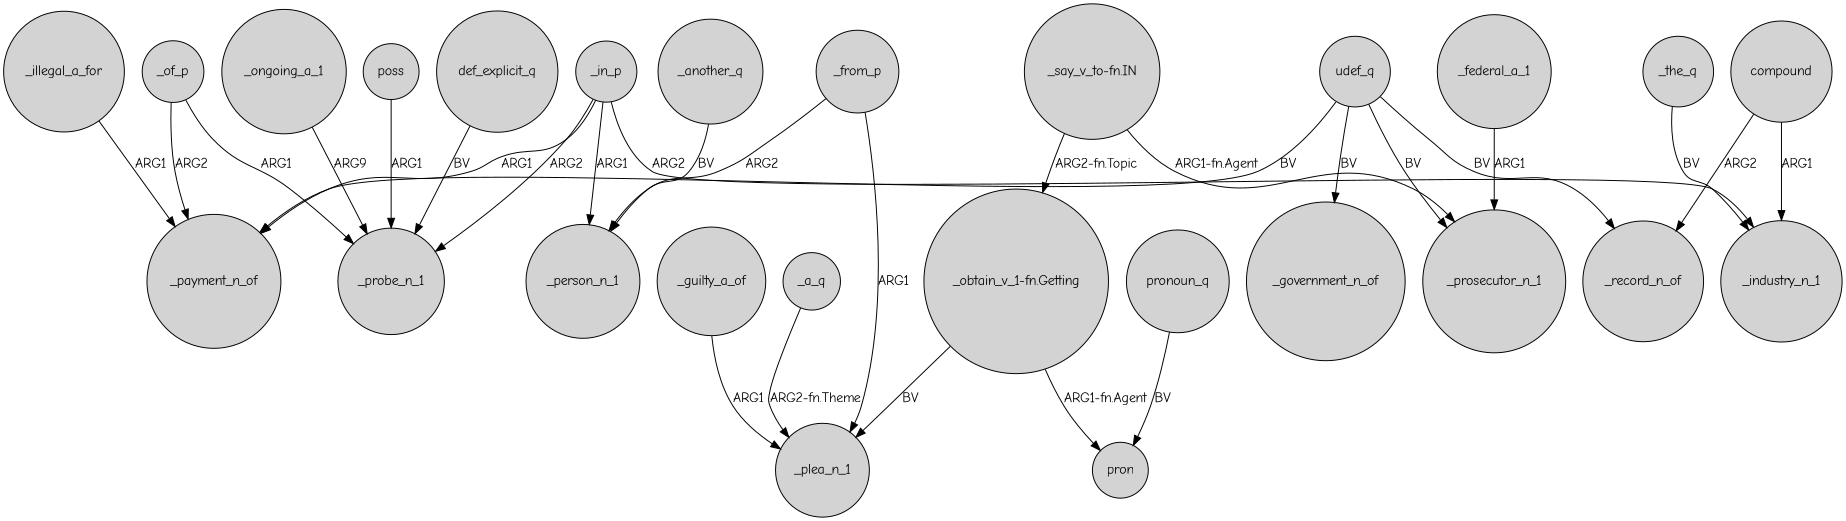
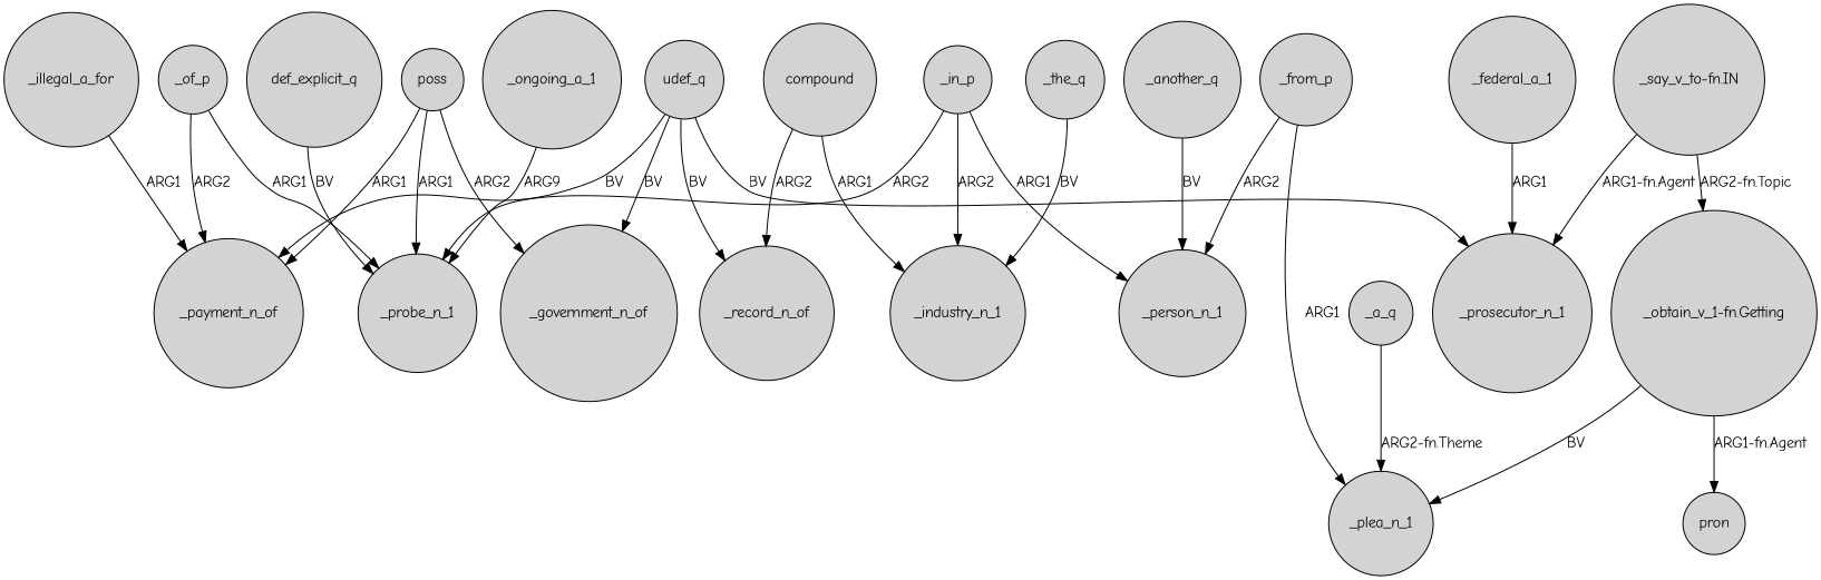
  digraph {
    fontname="Comic Neue"
    node [fontname="Comic Neue" shape=circle style=filled]
    edge [fontname="Comic Neue"]
    _illegal_a_for
    _payment_n_of
    "_say_v_to-fn.IN"
    _prosecutor_n_1
    "_obtain_v_1-fn.Getting"
    _plea_n_1
    pron
    _of_p
    _probe_n_1
    _from_p
    _person_n_1
    def_explicit_q
    _another_q
    udef_q
    _record_n_of
    _government_n_of
    _in_p
    _industry_n_1
    compound
    _the_q
-   pronoun_q
-   _guilty_a_of
    poss
    _ongoing_a_1
    _a_q
    _federal_a_1
    _illegal_a_for -> _payment_n_of [label=ARG1]
    "_say_v_to-fn.IN" -> _prosecutor_n_1 [label="ARG1-fn.Agent"]
    "_say_v_to-fn.IN" -> "_obtain_v_1-fn.Getting" [label="ARG2-fn.Topic"]
    "_obtain_v_1-fn.Getting" -> _plea_n_1 [label=BV]
    "_obtain_v_1-fn.Getting" -> pron [label="ARG1-fn.Agent"]
    _of_p -> _payment_n_of [label=ARG2]
    _of_p -> _probe_n_1 [label=ARG1]
    _from_p -> _plea_n_1 [label=ARG1]
    _from_p -> _person_n_1 [label=ARG2]
    def_explicit_q -> _probe_n_1 [label=BV]
    _another_q -> _person_n_1 [label=BV]
    udef_q -> _payment_n_of [label=BV]
    udef_q -> _prosecutor_n_1 [label=BV]
    udef_q -> _record_n_of [label=BV]
    udef_q -> _government_n_of [label=BV]
-   _in_p -> _payment_n_of [label=ARG1]
+   poss -> _payment_n_of [label=ARG1]
    _in_p -> _probe_n_1 [label=ARG2]
    _in_p -> _person_n_1 [label=ARG1]
    _in_p -> _industry_n_1 [label=ARG2]
    compound -> _record_n_of [label=ARG2]
    compound -> _industry_n_1 [label=ARG1]
    _the_q -> _industry_n_1 [label=BV]
-   pronoun_q -> pron [label=BV]
-   _guilty_a_of -> _plea_n_1 [label=ARG1]
    poss -> _probe_n_1 [label=ARG1]
+   poss -> _government_n_of [label=ARG2]
    _ongoing_a_1 -> _probe_n_1 [label=ARG9]
    _a_q -> _plea_n_1 [label="ARG2-fn.Theme"]
    _federal_a_1 -> _prosecutor_n_1 [label=ARG1]
  }
